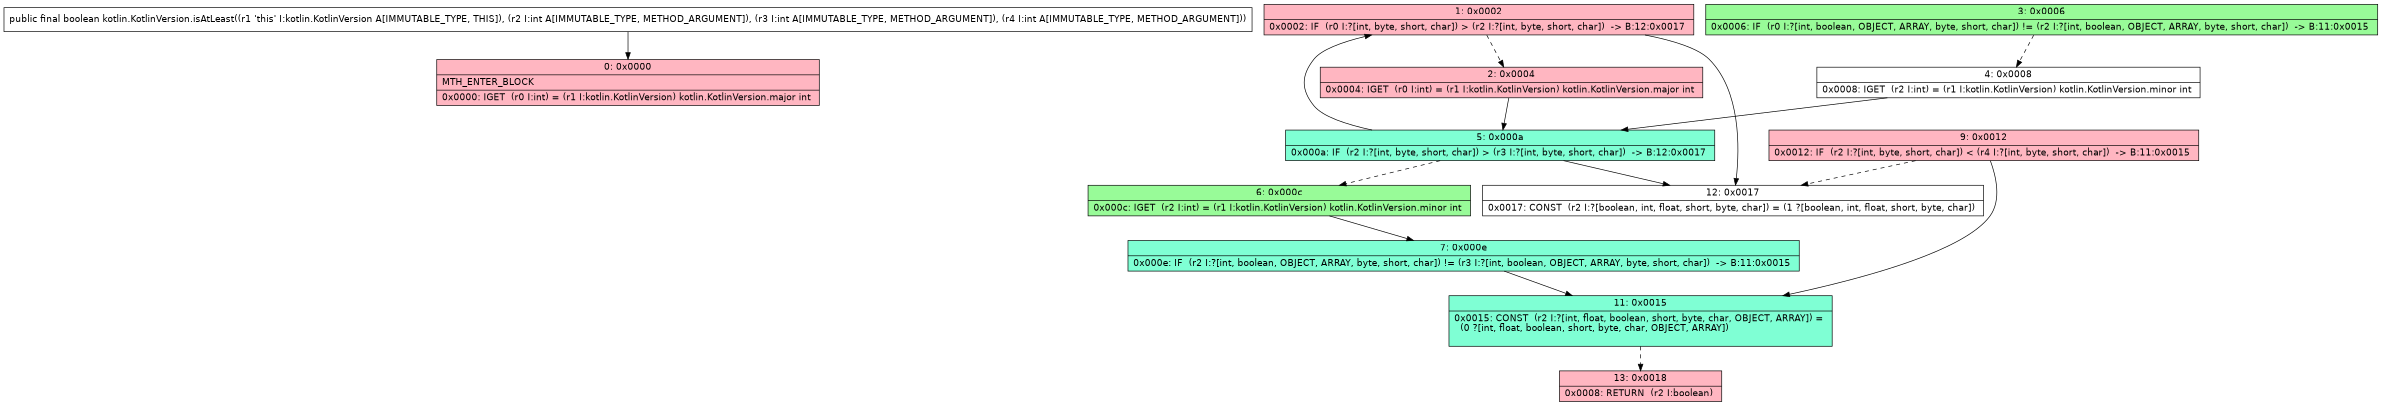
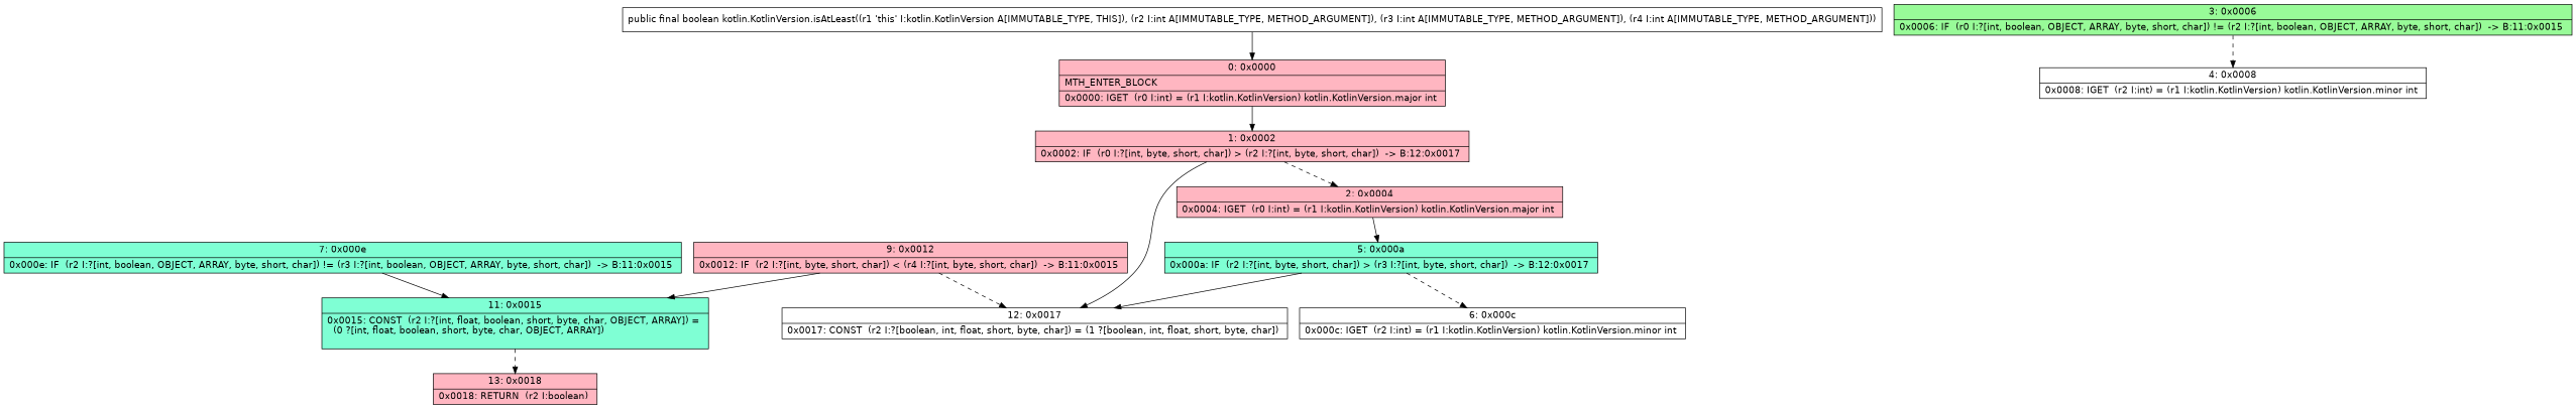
  digraph {
    fontname="DejaVu Sans"
    node [fillcolor=lightpink fontname="DejaVu Sans" shape=record style=filled]
    edge [fontname="DejaVu Sans"]
    n1 [label="{0\:\ 0x0000|MTH_ENTER_BLOCK\l|0x0000: IGET  (r0 I:int) = (r1 I:kotlin.KotlinVersion) kotlin.KotlinVersion.major int \l}"]
    n2 [label="{1\:\ 0x0002|0x0002: IF  (r0 I:?[int, byte, short, char]) \> (r2 I:?[int, byte, short, char])  \-\> B:12:0x0017 \l}"]
    n3 [label="{2\:\ 0x0004|0x0004: IGET  (r0 I:int) = (r1 I:kotlin.KotlinVersion) kotlin.KotlinVersion.major int \l}"]
    n4 [fillcolor=white label="{12\:\ 0x0017|0x0017: CONST  (r2 I:?[boolean, int, float, short, byte, char]) = (1 ?[boolean, int, float, short, byte, char]) \l}"]
    n5 [fillcolor=aquamarine label="{5\:\ 0x000a|0x000a: IF  (r2 I:?[int, byte, short, char]) \> (r3 I:?[int, byte, short, char])  \-\> B:12:0x0017 \l}"]
    n6 [fillcolor=palegreen label="{3\:\ 0x0006|0x0006: IF  (r0 I:?[int, boolean, OBJECT, ARRAY, byte, short, char]) != (r2 I:?[int, boolean, OBJECT, ARRAY, byte, short, char])  \-\> B:11:0x0015 \l}"]
    n7 [fillcolor=white label="{4\:\ 0x0008|0x0008: IGET  (r2 I:int) = (r1 I:kotlin.KotlinVersion) kotlin.KotlinVersion.minor int \l}"]
    n8 [fillcolor=aquamarine label="{11\:\ 0x0015|0x0015: CONST  (r2 I:?[int, float, boolean, short, byte, char, OBJECT, ARRAY]) = \l  (0 ?[int, float, boolean, short, byte, char, OBJECT, ARRAY])\l \l}"]
-   n9 [label="{13\:\ 0x0018|0x0008: RETURN  (r2 I:boolean) \l}"]
-   n10 [fillcolor=palegreen label="{6\:\ 0x000c|0x000c: IGET  (r2 I:int) = (r1 I:kotlin.KotlinVersion) kotlin.KotlinVersion.minor int \l}"]
+   n9 [label="{13\:\ 0x0018|0x0018: RETURN  (r2 I:boolean) \l}"]
+   n10 [fillcolor=white label="{6\:\ 0x000c|0x000c: IGET  (r2 I:int) = (r1 I:kotlin.KotlinVersion) kotlin.KotlinVersion.minor int \l}"]
    n11 [fillcolor=aquamarine label="{7\:\ 0x000e|0x000e: IF  (r2 I:?[int, boolean, OBJECT, ARRAY, byte, short, char]) != (r3 I:?[int, boolean, OBJECT, ARRAY, byte, short, char])  \-\> B:11:0x0015 \l}"]
    n12 [label="{9\:\ 0x0012|0x0012: IF  (r2 I:?[int, byte, short, char]) \< (r4 I:?[int, byte, short, char])  \-\> B:11:0x0015 \l}"]
    n13 [fillcolor=white label="{public final boolean kotlin.KotlinVersion.isAtLeast((r1 'this' I:kotlin.KotlinVersion A[IMMUTABLE_TYPE, THIS]), (r2 I:int A[IMMUTABLE_TYPE, METHOD_ARGUMENT]), (r3 I:int A[IMMUTABLE_TYPE, METHOD_ARGUMENT]), (r4 I:int A[IMMUTABLE_TYPE, METHOD_ARGUMENT])) }"]
-   n5 -> n2
+   n1 -> n2
    n2 -> n3 [style=dashed]
    n2 -> n4
    n3 -> n5
    n5 -> n4
    n5 -> n10 [style=dashed]
    n6 -> n7 [style=dashed]
-   n7 -> n5
    n8 -> n9 [style=dashed]
-   n10 -> n11
    n11 -> n8
    n12 -> n4 [style=dashed]
    n12 -> n8
    n13 -> n1
  }
